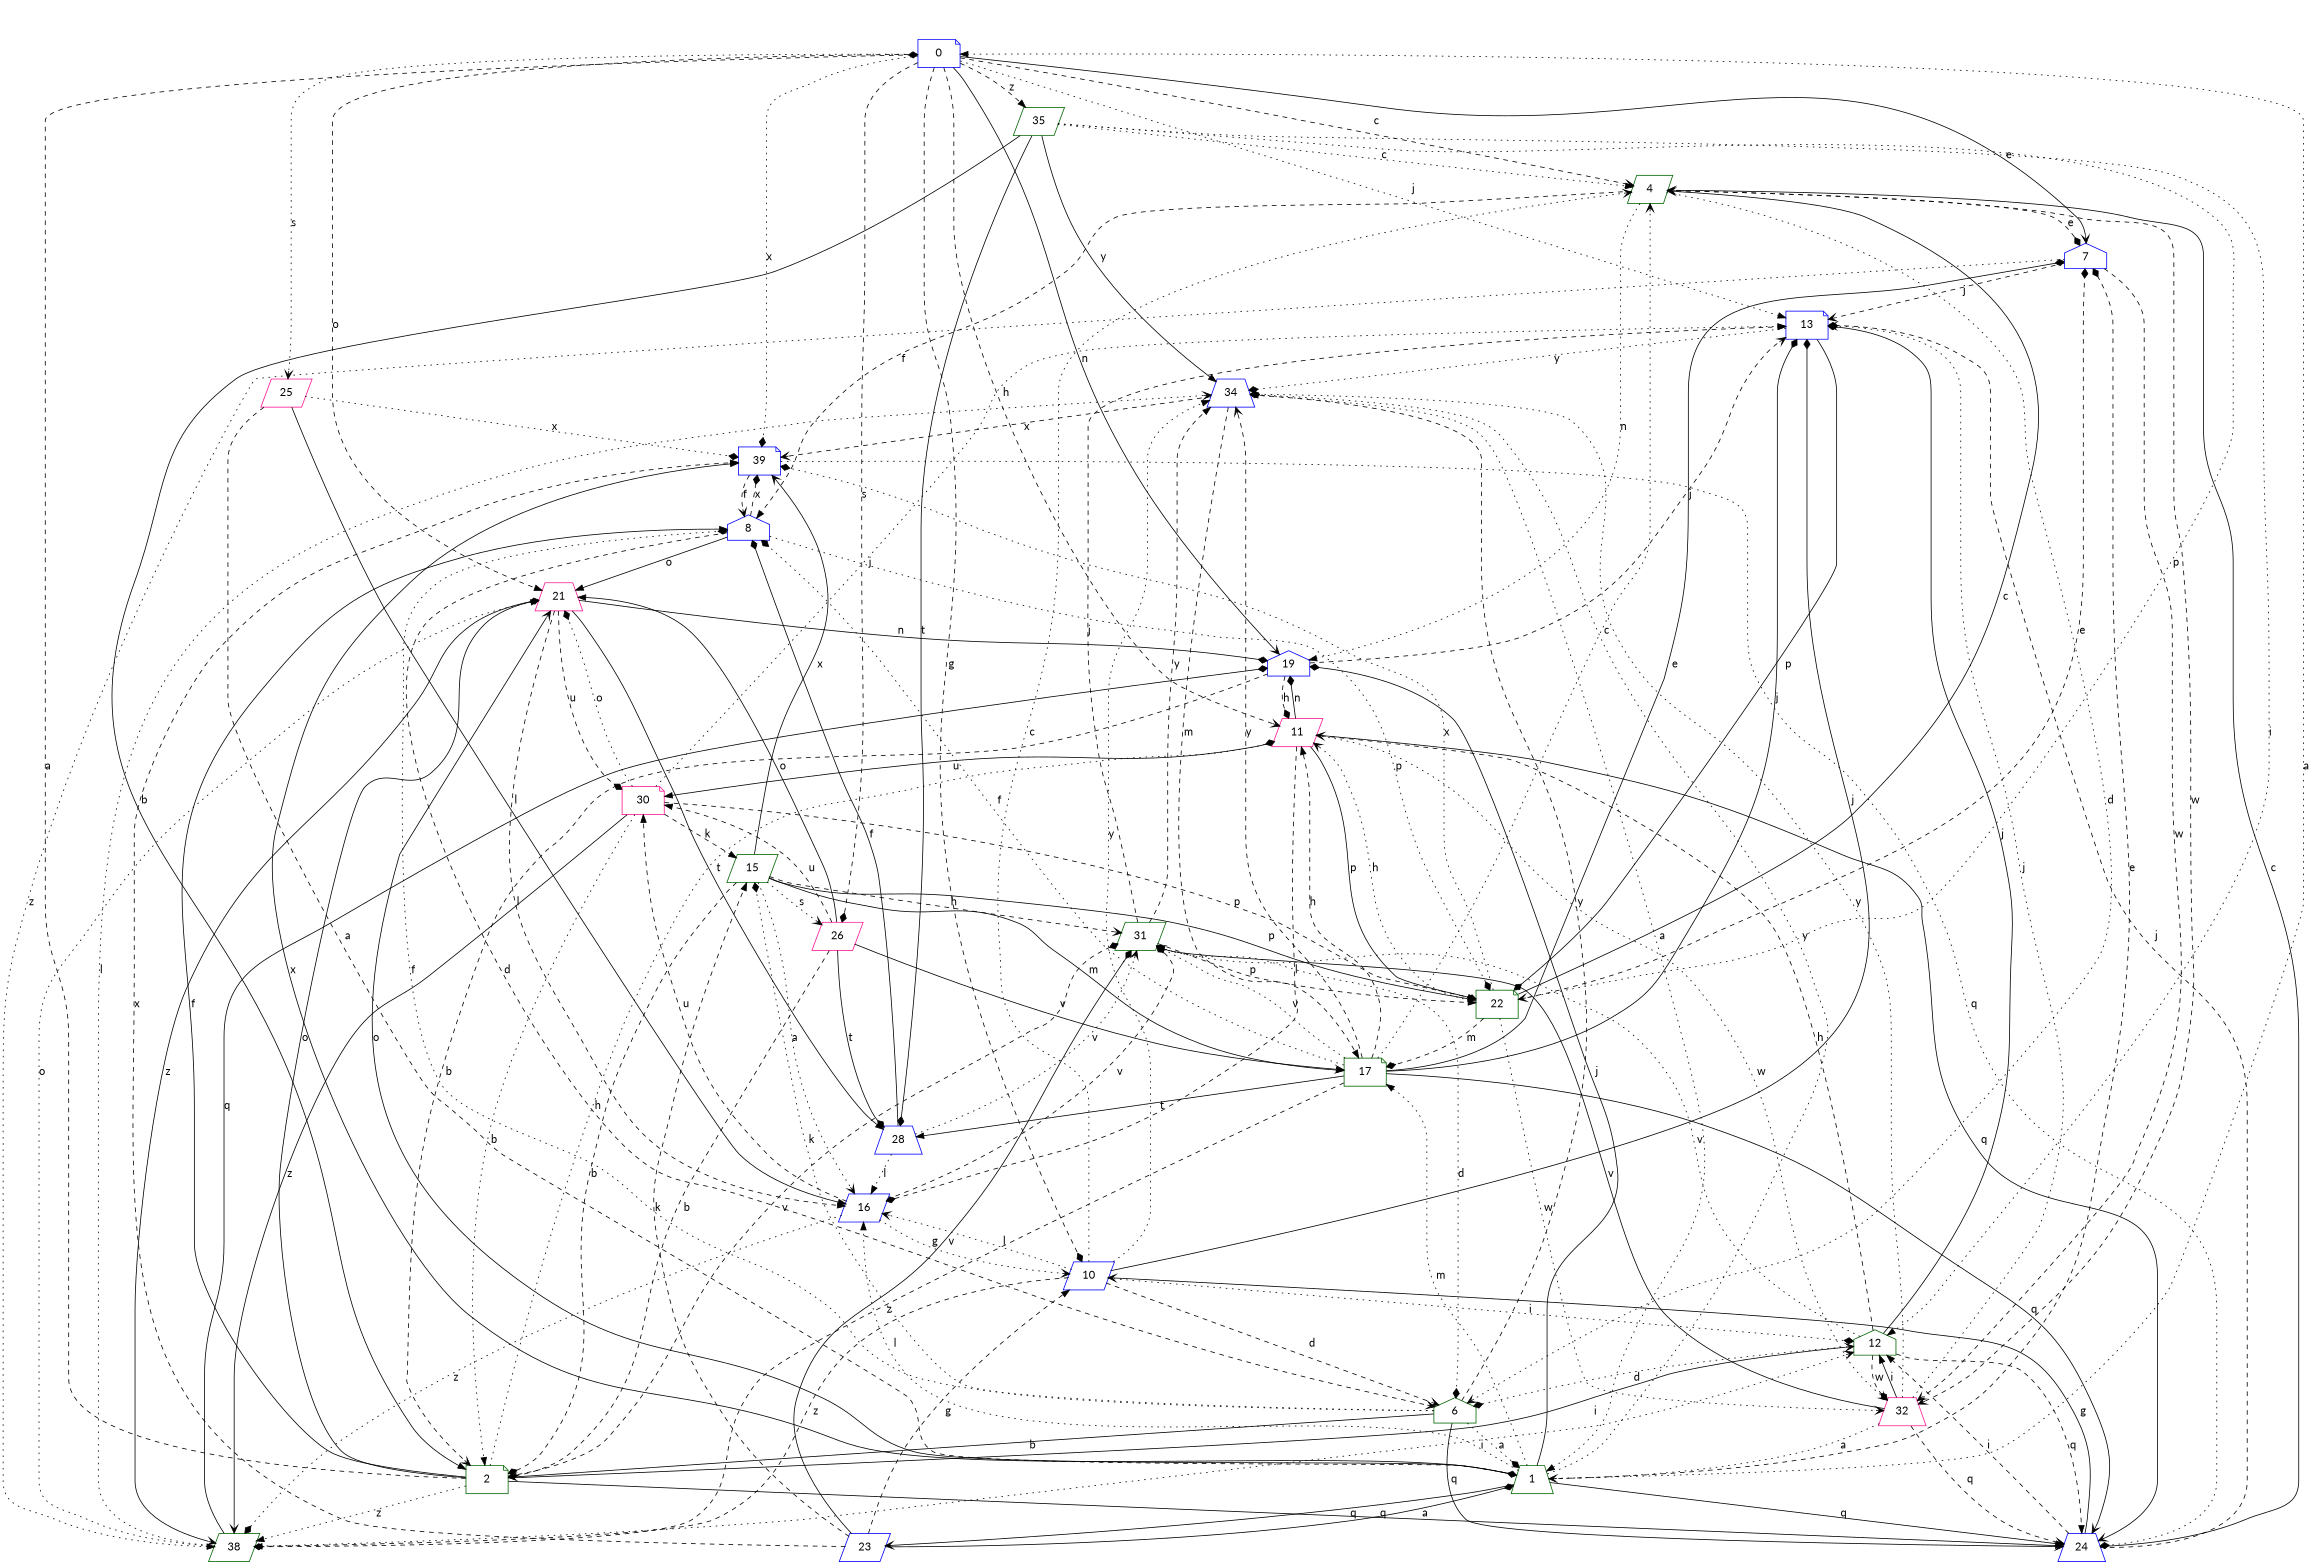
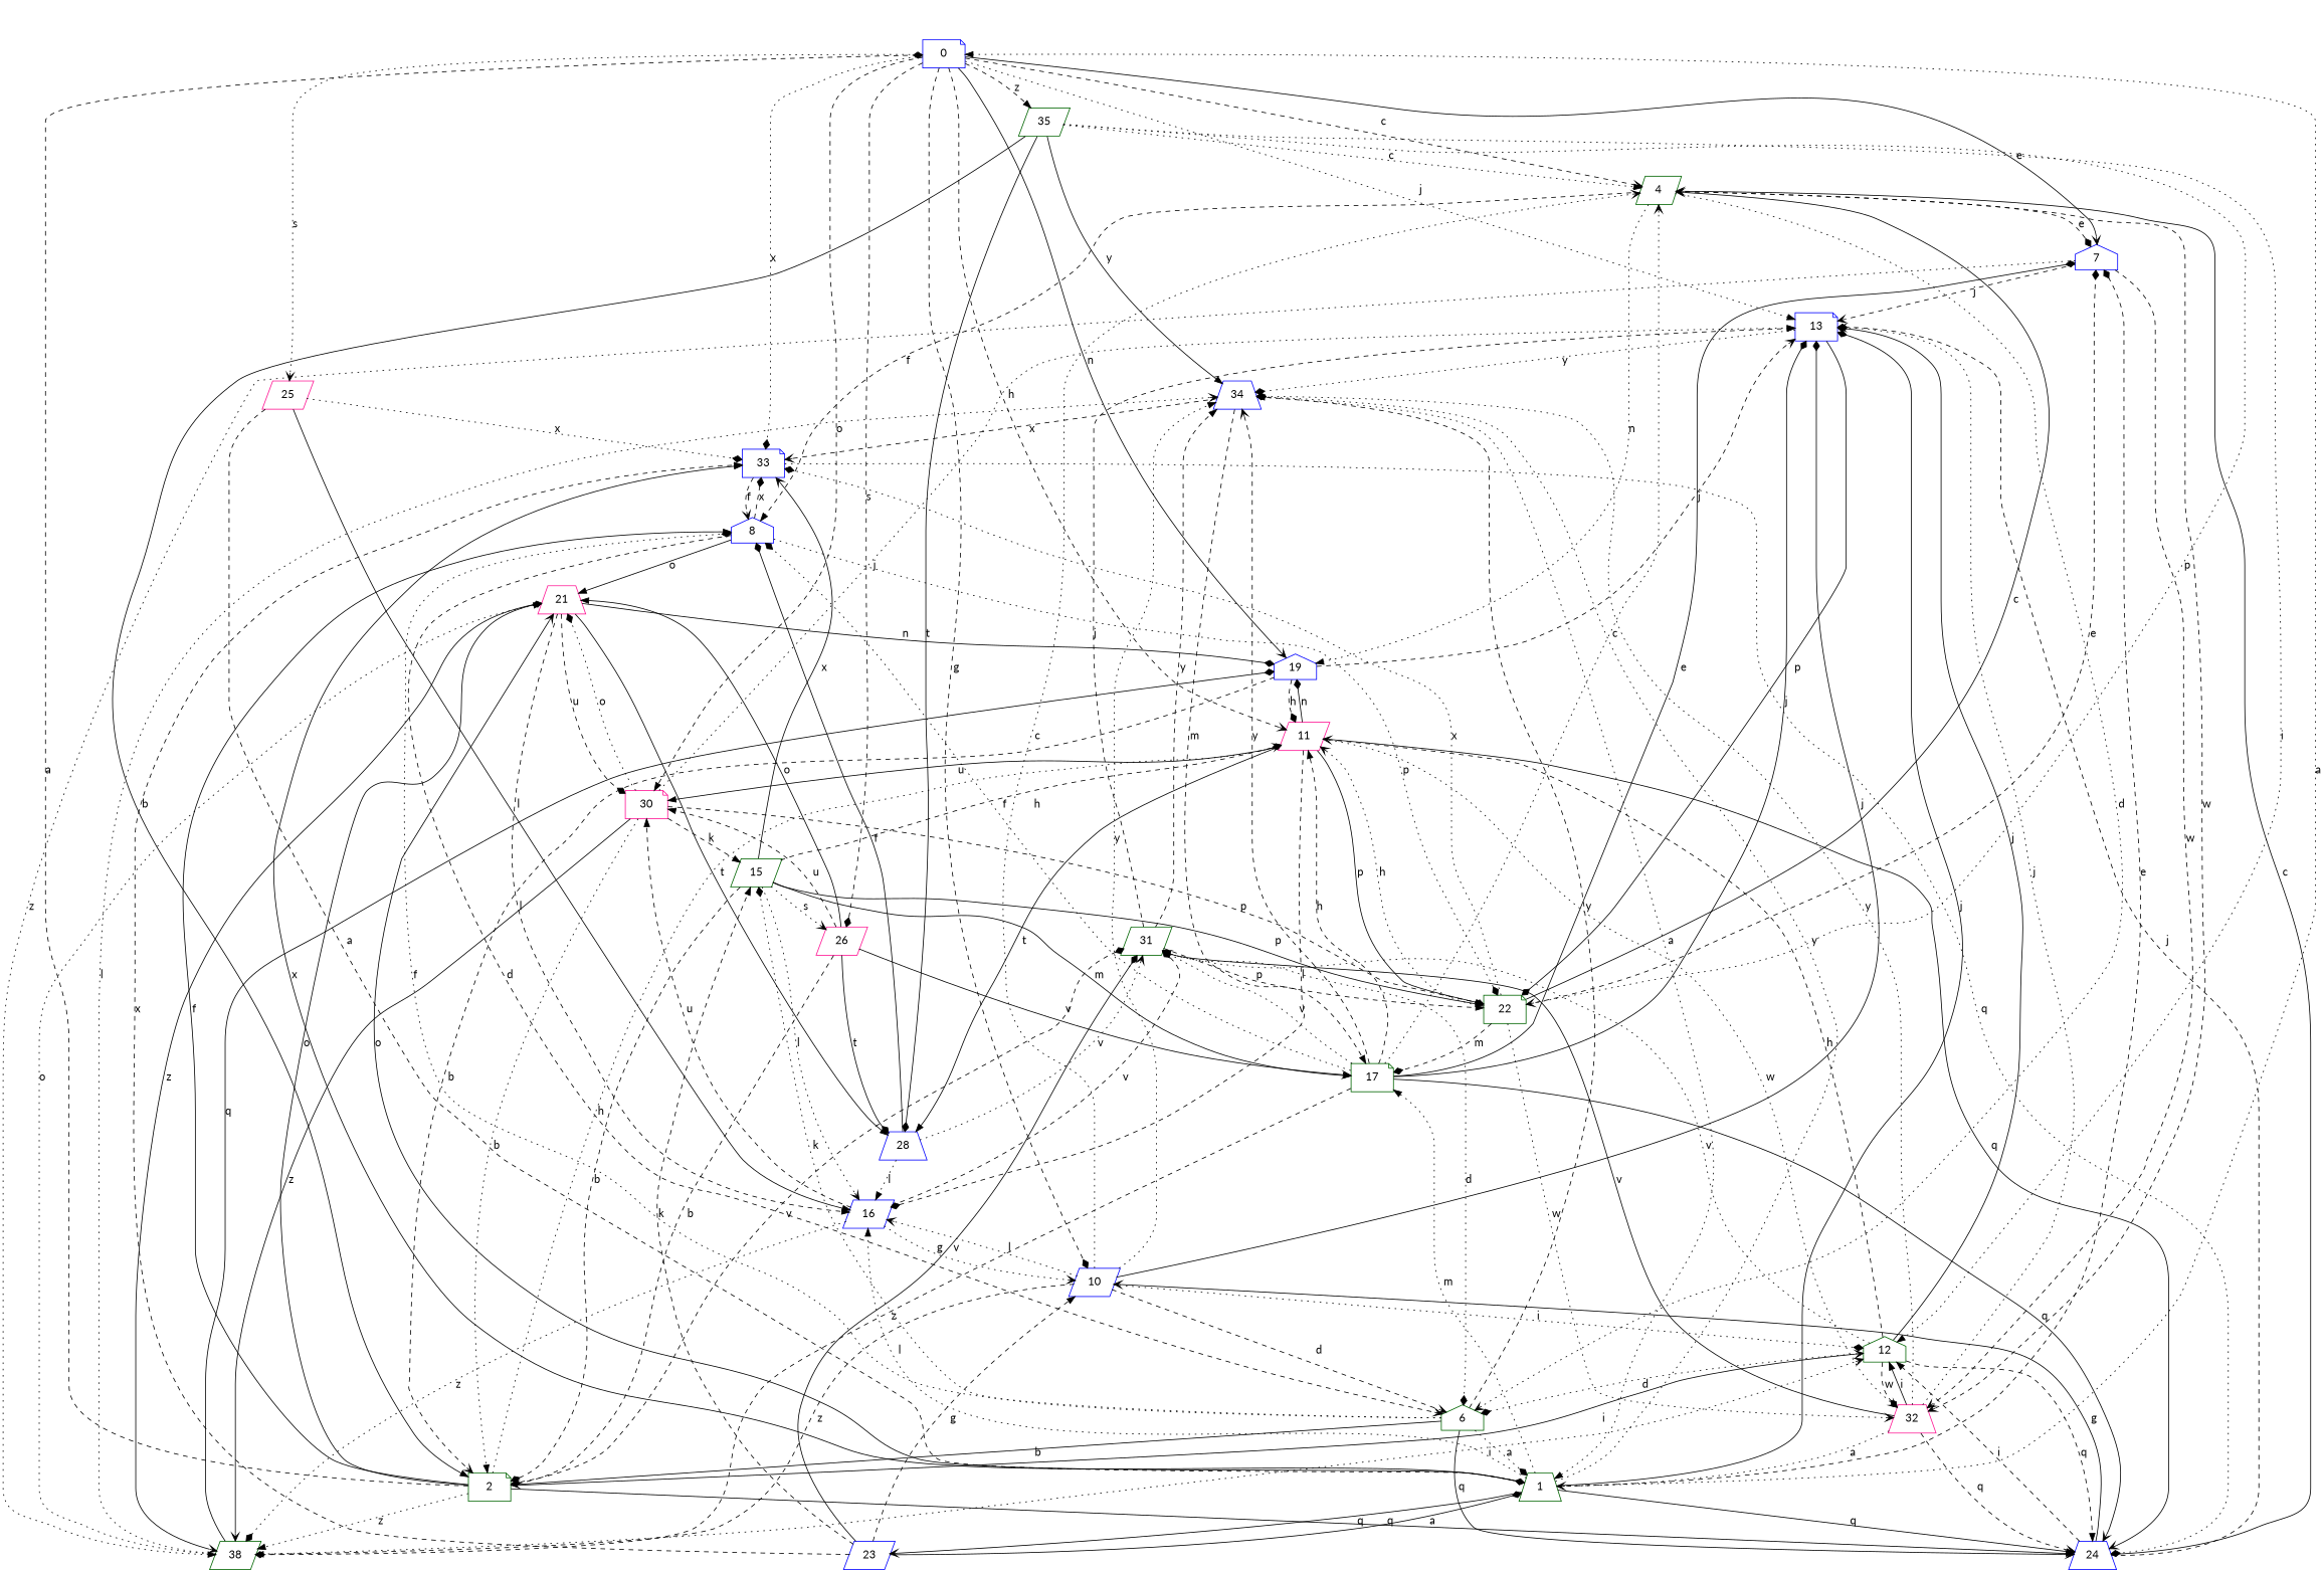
  strict digraph {
    fontname=Lato
    node [color=blue fontname=Lato shape=parallelogram]
    edge [arrowhead=diamond fontname=Lato style=dashed]
    0 [shape=note]
    4 [color=darkgreen]
    7 [shape=house]
    10
    11 [color=deeppink]
    13 [shape=note]
    19 [shape=house]
    21 [color=deeppink shape=trapezium]
    25 [color=deeppink]
    26 [color=deeppink]
-   33 [shape=note label=39]
+   33 [shape=note]
    35 [color=darkgreen]
    8 [shape=house]
    6 [color=darkgreen shape=house]
    32 [color=deeppink shape=trapezium]
    38 [color=darkgreen]
    16
    34 [shape=trapezium]
    12 [color=darkgreen shape=house]
    24 [shape=trapezium]
    22 [color=darkgreen shape=note]
    28 [shape=trapezium]
    30 [color=deeppink shape=note]
    n24 [color=darkgreen label=2 shape=note]
    1 [color=darkgreen shape=trapezium]
    17 [color=darkgreen shape=note]
    23
    31 [color=darkgreen]
    15 [color=darkgreen]
    0 -> 4 [arrowhead=vee label=c]
    0 -> 7 [arrowhead=vee label=e style=solid]
    0 -> 10 [label=g]
    0 -> 11 [arrowhead=vee label=h]
    0 -> 13 [arrowhead=normal label=j style=dotted]
    0 -> 19 [arrowhead=vee label=n style=solid]
-   0 -> 21 [arrowhead=normal label=o]
+   0 -> 30 [arrowhead=normal label=o]
    0 -> 25 [arrowhead=vee label=s style=dotted]
    0 -> 26 [label=s]
    0 -> 33 [label=x style=dotted]
    0 -> 35 [arrowhead=normal label=z]
    4 -> 7 [label=e]
    4 -> 19 [arrowhead=normal label=n style=dotted]
    4 -> 8 [arrowhead=normal label=f]
    4 -> 6 [arrowhead=vee label=d style=dotted]
    4 -> 32 [arrowhead=vee label=w]
    7 -> 13 [arrowhead=vee label=j]
    7 -> 32 [arrowhead=vee label=w]
    7 -> 38 [arrowhead=normal label=z style=dotted]
    10 -> 4 [arrowhead=vee label=c style=dotted]
    10 -> 13 [label=j style=solid]
    10 -> 6 [arrowhead=vee label=d]
    10 -> 38 [arrowhead=normal label=z]
    10 -> 16 [arrowhead=vee label=l style=dotted]
    10 -> 34 [arrowhead=normal label=y style=dotted]
    10 -> 12 [label=i style=dotted]
    11 -> 19 [label=n style=solid]
    11 -> 32 [arrowhead=vee label=w style=dotted]
    11 -> 16 [label=l]
    11 -> 24 [arrowhead=vee label=q style=solid]
    11 -> 22 [label=p style=solid]
-   17 -> 28 [arrowhead=normal label=t style=solid]
+   11 -> 28 [arrowhead=normal label=t style=solid]
    11 -> 30 [arrowhead=normal label=u style=solid]
    13 -> 34 [label=y style=dotted]
    13 -> 22 [label=p style=solid]
    19 -> 11 [label=h]
    19 -> 13 [arrowhead=vee label=j]
    19 -> n24 [arrowhead=vee label=b]
    21 -> 19 [label=n style=solid]
    21 -> 38 [arrowhead=vee label=z style=solid]
    21 -> 16 [arrowhead=normal label=l]
    21 -> 28 [arrowhead=normal label=t style=solid]
    21 -> 30 [label=u]
    25 -> 33 [label=x style=dotted]
    25 -> 16 [arrowhead=normal label=l style=solid]
    25 -> 1 [label=a]
    26 -> 21 [arrowhead=normal label=o style=solid]
    26 -> 28 [label=t style=solid]
    26 -> 30 [arrowhead=normal label=u]
    26 -> n24 [label=b]
    26 -> 17 [arrowhead=vee label=v style=solid]
    33 -> 8 [arrowhead=vee label=f]
    33 -> 24 [label=q style=dotted]
    35 -> 4 [arrowhead=normal label=c style=dotted]
    35 -> 34 [arrowhead=normal label=y style=solid]
    35 -> 12 [arrowhead=normal label=i style=dotted]
    35 -> 22 [arrowhead=vee label=p style=dotted]
    35 -> 28 [label=t style=solid]
    35 -> n24 [arrowhead=normal label=b style=solid]
    8 -> 21 [arrowhead=normal label=o style=solid]
    8 -> 33 [label=x]
    8 -> 6 [arrowhead=vee label=d]
    8 -> 22 [label=p style=dotted]
    6 -> 8 [label=f style=dotted]
    6 -> 34 [arrowhead=normal label=y]
    6 -> 24 [arrowhead=vee label=q style=solid]
    6 -> n24 [arrowhead=vee label=b style=solid]
    6 -> 1 [label=a style=dotted]
    6 -> 15 [label=k style=dotted]
    32 -> 13 [arrowhead=vee label=j style=dotted]
    32 -> 34 [label=y style=dotted]
    32 -> 12 [arrowhead=normal label=i style=solid]
    32 -> 24 [arrowhead=vee label=q]
    32 -> 1 [arrowhead=vee label=a style=dotted]
    32 -> 31 [arrowhead=vee label=v style=solid]
    38 -> 19 [label=q style=solid]
    38 -> 21 [arrowhead=normal label=o style=dotted]
    38 -> 34 [arrowhead=vee label=l style=dotted]
    38 -> 12 [arrowhead=vee label=i style=dotted]
    16 -> 10 [arrowhead=vee label=g style=dotted]
    16 -> 38 [label=z style=dotted]
    16 -> 30 [arrowhead=normal label=u]
    16 -> 31 [label=v]
    34 -> 33 [arrowhead=vee label=x]
    34 -> 1 [arrowhead=normal label=a style=dotted]
    34 -> 17 [arrowhead=normal label=m]
    12 -> 11 [arrowhead=vee label=h]
    12 -> 13 [label=j style=solid]
    12 -> 6 [label=d style=dotted]
    12 -> 32 [label=w]
    12 -> 24 [arrowhead=normal label=q]
    12 -> 31 [arrowhead=normal label=v style=dotted]
    24 -> 4 [arrowhead=vee label=c style=solid]
    24 -> 10 [arrowhead=vee label=g style=solid]
    24 -> 13 [label=j]
    24 -> 12 [arrowhead=normal label=i]
    22 -> 4 [arrowhead=vee label=c style=solid]
    22 -> 7 [label=e]
    22 -> 11 [arrowhead=vee label=h style=dotted]
    22 -> 33 [label=x style=dotted]
    22 -> 32 [arrowhead=vee label=w style=dotted]
    22 -> 17 [label=m]
    28 -> 8 [label=f style=solid]
    28 -> 16 [arrowhead=normal label=l style=dotted]
    28 -> 31 [arrowhead=vee label=v style=dotted]
    30 -> 13 [arrowhead=normal label=j style=dotted]
    30 -> 21 [label=o style=dotted]
    30 -> 38 [arrowhead=vee label=z style=solid]
    30 -> 22 [arrowhead=normal label=p]
    30 -> n24 [arrowhead=normal label=b style=dotted]
    30 -> 15 [arrowhead=normal label=k]
    n24 -> 0 [label=a]
    n24 -> 11 [label=h style=dotted]
    n24 -> 21 [label=o style=solid]
    n24 -> 8 [arrowhead=normal label=f style=solid]
    n24 -> 38 [arrowhead=normal label=z style=dotted]
    n24 -> 12 [arrowhead=vee label=i style=solid]
    n24 -> 24 [arrowhead=normal label=q style=solid]
    n24 -> 31 [label=v]
    1 -> 0 [arrowhead=normal label=a style=dotted]
    1 -> 7 [label=e]
-   1 -> 19 [label=j style=solid]
+   1 -> 13 [label=j style=solid]
    1 -> 21 [arrowhead=vee label=o style=solid]
    1 -> 33 [arrowhead=normal label=x style=solid]
    1 -> 16 [arrowhead=normal label=l style=dotted]
    1 -> 34 [label=y style=dotted]
    1 -> 24 [arrowhead=normal label=q style=solid]
    1 -> 17 [arrowhead=normal label=m style=dotted]
    1 -> 23 [arrowhead=vee label=q style=solid]
    17 -> 4 [arrowhead=vee label=c style=dotted]
    17 -> 7 [label=e style=solid]
    17 -> 11 [arrowhead=normal label=h]
    17 -> 13 [label=j style=solid]
    17 -> 8 [label=f style=dotted]
    17 -> 38 [label=z]
    17 -> 34 [arrowhead=vee label=y]
    17 -> 24 [arrowhead=vee label=q style=solid]
    17 -> 31 [label=v style=dotted]
    23 -> 10 [arrowhead=normal label=g]
    23 -> 33 [arrowhead=normal label=x]
    23 -> 1 [label=a style=solid]
    23 -> 31 [label=v style=solid]
    23 -> 15 [arrowhead=normal label=k]
    31 -> 13 [arrowhead=normal label=j]
    31 -> 6 [label=d style=dotted]
    31 -> 34 [arrowhead=normal label=y]
    31 -> 22 [arrowhead=normal label=p]
-   15 -> 31 [arrowhead=vee label=h]
+   15 -> 11 [arrowhead=vee label=h]
    15 -> 26 [arrowhead=vee label=s style=dotted]
    15 -> 33 [arrowhead=vee label=x style=solid]
-   15 -> 16 [arrowhead=vee label=a style=dotted]
+   15 -> 16 [arrowhead=vee label=l style=dotted]
    15 -> 22 [arrowhead=normal label=p style=solid]
    15 -> n24 [label=b]
    15 -> 17 [arrowhead=normal label=m style=solid]
  }
